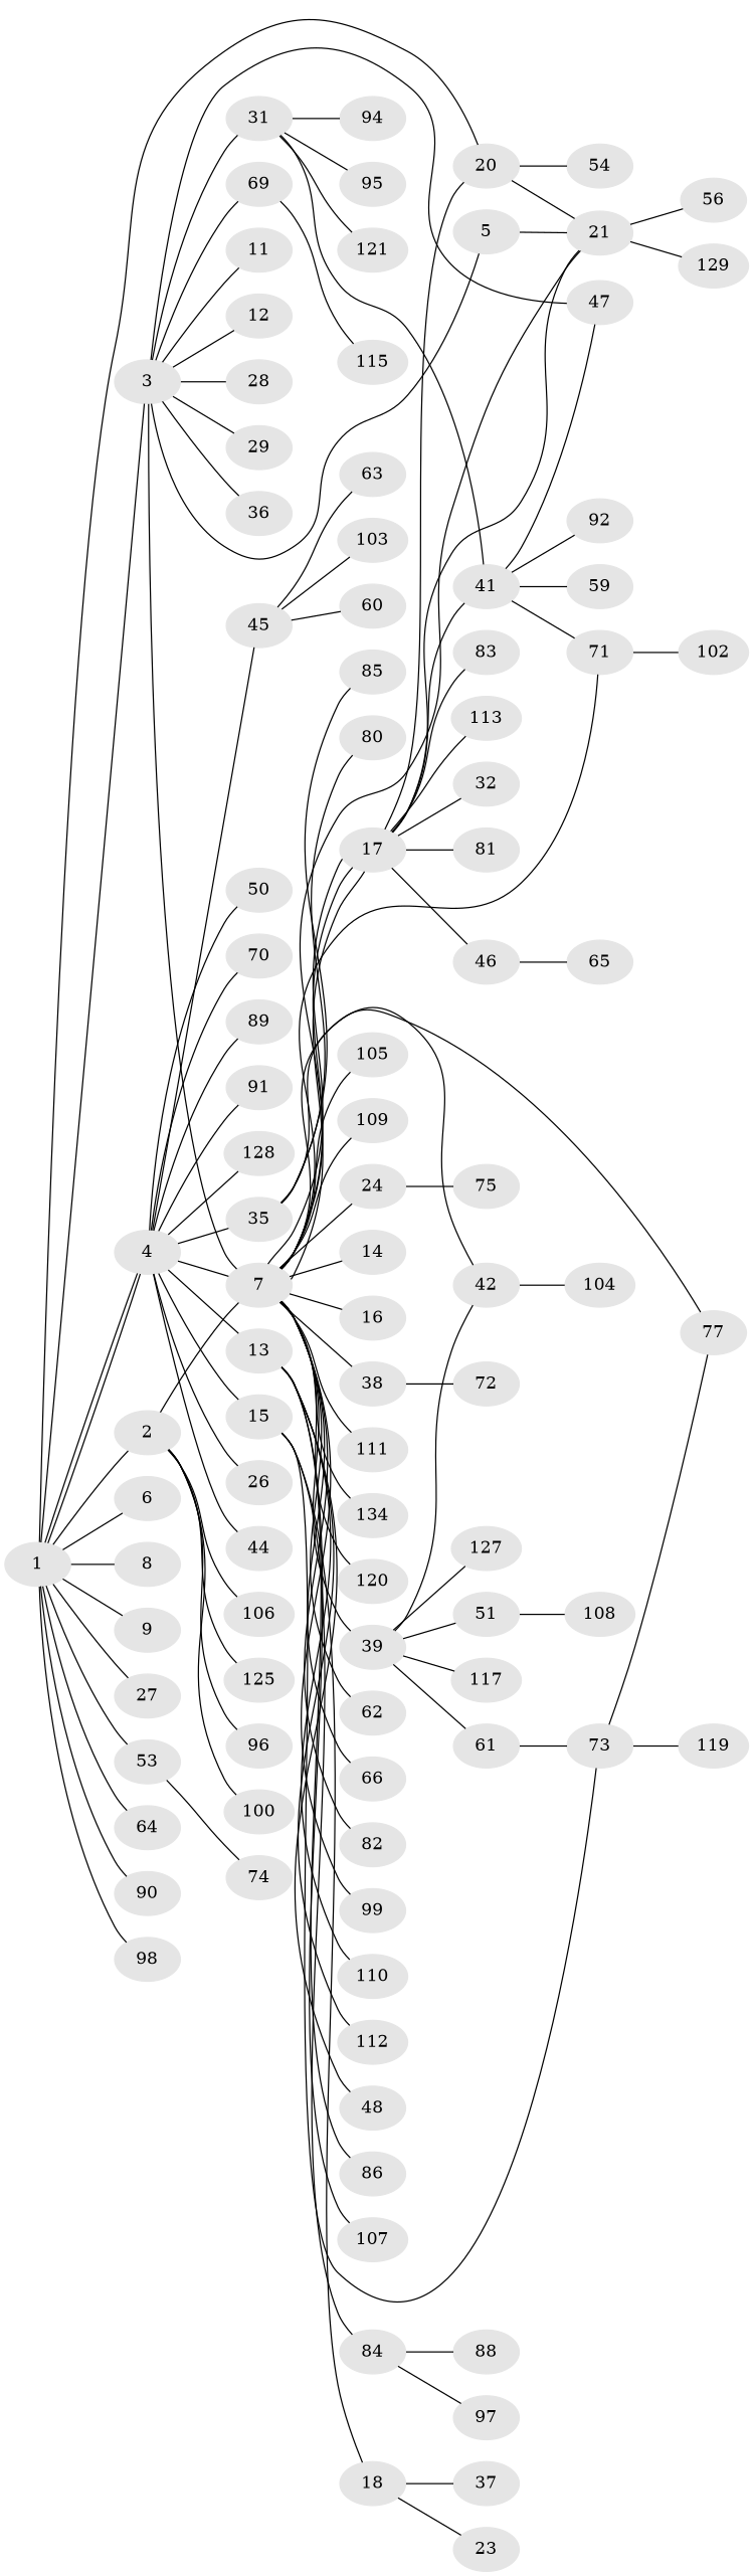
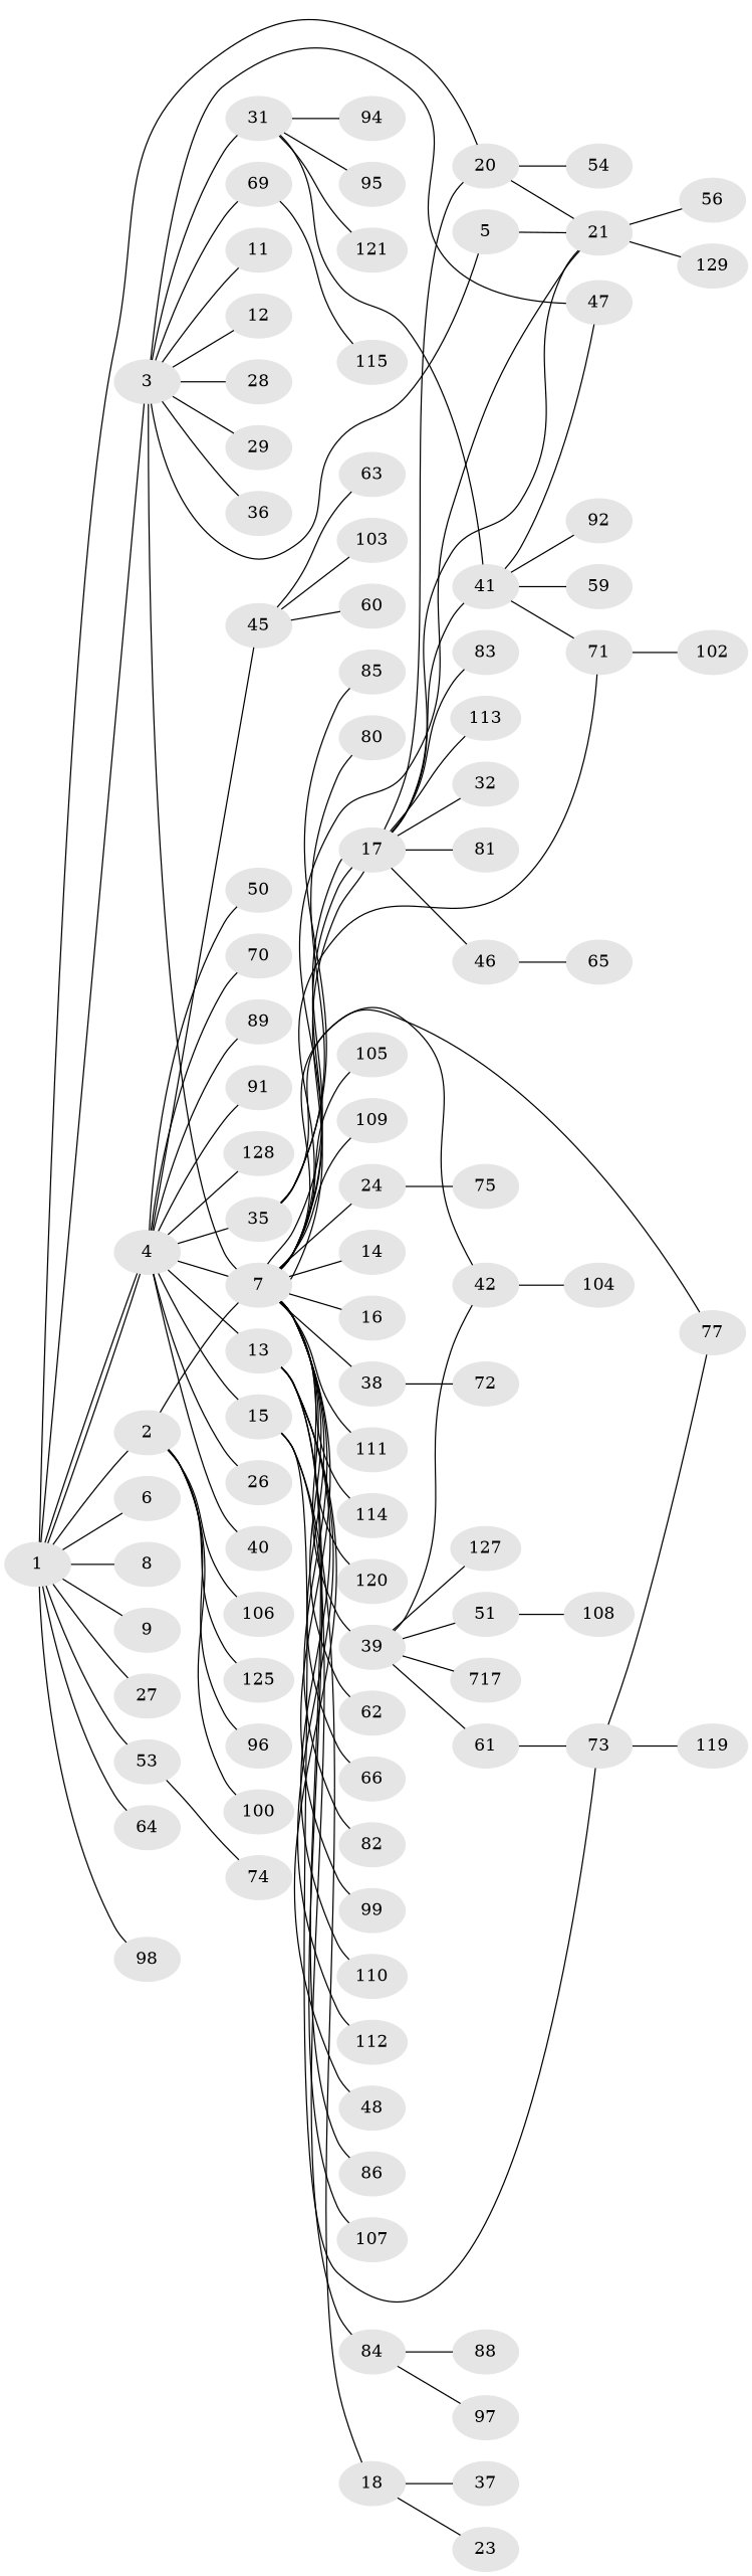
  graph {
    rankdir=LR
    node [color=gray90 style=filled]
    1 [super="+19"]
    2 [super="+30"]
    3 [super="+10"]
    4 [super="+116"]
    6
    8
    9
    20 [super="+52"]
    27 [super="+43"]
    53 [super="+102"]
    64
-   90
    98
    7 [super="+25"]
    96
    100
    106
    125
    5
    11
    12
    28 [super="+58"]
    29
    31 [super="+34"]
    36
    47
    69
    13 [super="+22"]
    15 [super="+76"]
    26 [super="+68"]
    35 [super="+123"]
-   44 [super="+55"]
+   44 [super="+55" label=40]
    45 [super="+57"]
    50
    70
    89
    91
    128
    21 [super="+126"]
    54
    74
    14
    16
    17 [super="+49"]
    24 [super="+118"]
    38
    39 [super="+40"]
    62
    66
    77 [super="+79"]
    82
    99
    105
    109
    111
-   114 [label=134]
+   114
    120
    71 [super="+93"]
    41 [super="+67"]
    94
    95
    121
    115
    48
    86
    107
    110
    112
    18 [super="+33"]
    73 [super="+101"]
    84
    42 [super="+124"]
    80
    85
    60
    63 [super="+87"]
    103
    56
    129
    32
    46
    81
    83
    113
    75
    72
    51
    61
-   117
+   117 [label=717]
    127
    59
    92
    23 [super="+78"]
    37
    119
    88
    97
    65
    104
    108
    n101 [label=102]
    1 -- 2
    1 -- 3
    1 -- 4
    1 -- 4
    1 -- 6
    1 -- 8
    1 -- 9
    1 -- 20
    1 -- 27
    1 -- 53
    1 -- 64
-   1 -- 90
    1 -- 98
    2 -- 7
    2 -- 96
    2 -- 100
    2 -- 106
    2 -- 125
    3 -- 7
    3 -- 5
    3 -- 11
    3 -- 12
    3 -- 28
    3 -- 29
    3 -- 31
    3 -- 36
    3 -- 47
    3 -- 69
    4 -- 7
    4 -- 13
    4 -- 15
    4 -- 26
    4 -- 35
    4 -- 44
    4 -- 45
    4 -- 50
    4 -- 70
    4 -- 89
    4 -- 91
    4 -- 128
    20 -- 21
    20 -- 54
    53 -- 74
    7 -- 21
    7 -- 14
    7 -- 16
    7 -- 17
    7 -- 17
    7 -- 17
    7 -- 24
    7 -- 38
    7 -- 39
    7 -- 62
    7 -- 66
    7 -- 77
    7 -- 82
    7 -- 99
    7 -- 105
    7 -- 109 [weight=2]
    7 -- 111
    7 -- 114
    7 -- 120
    7 -- 71
    5 -- 21
    31 -- 41
    31 -- 94
    31 -- 95
    31 -- 121
    69 -- 115
    13 -- 48
    13 -- 86
    13 -- 107
    13 -- 110
    13 -- 112
    15 -- 18
    15 -- 73
    15 -- 84
    35 -- 42
    35 -- 80
    35 -- 85
    45 -- 60
    45 -- 63
    45 -- 103
    21 -- 56
    21 -- 129
    17 -- 20
    17 -- 21
    17 -- 41
    17 -- 32
    17 -- 46
    17 -- 81
    17 -- 83
    17 -- 113
    24 -- 75
    38 -- 72
    39 -- 42
    39 -- 51
    39 -- 61
    39 -- 117
    39 -- 127
    71 -- n101
    41 -- 47
    41 -- 71 [weight=2]
    41 -- 59
    41 -- 92
    18 -- 23
    18 -- 37
    73 -- 77
    73 -- 119
    84 -- 88
    84 -- 97
    42 -- 104
    46 -- 65
    51 -- 108
    61 -- 73
  }
